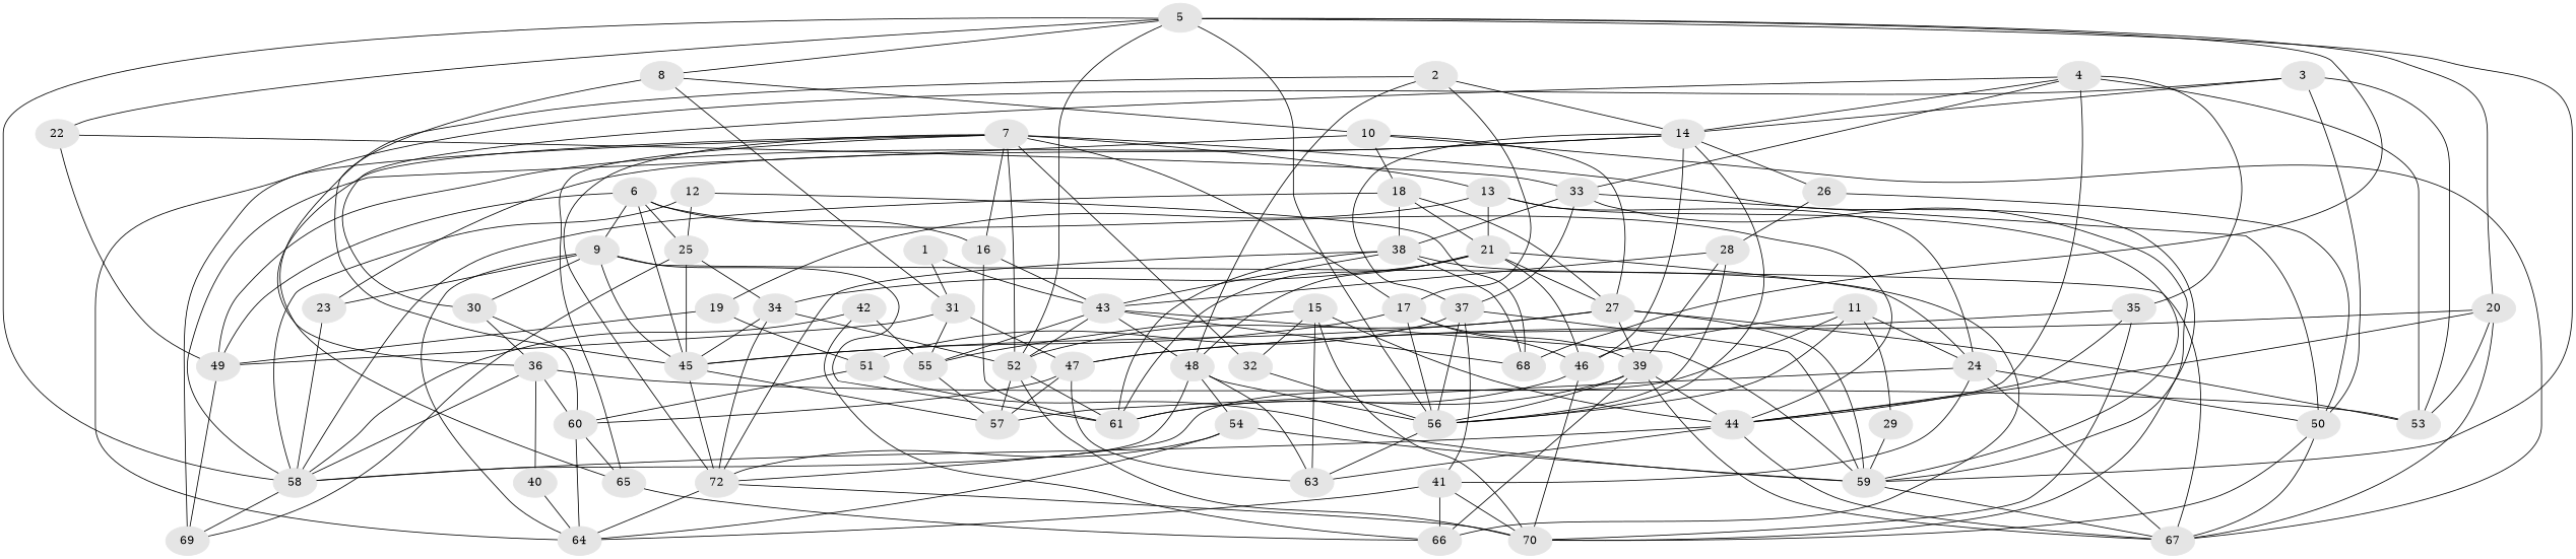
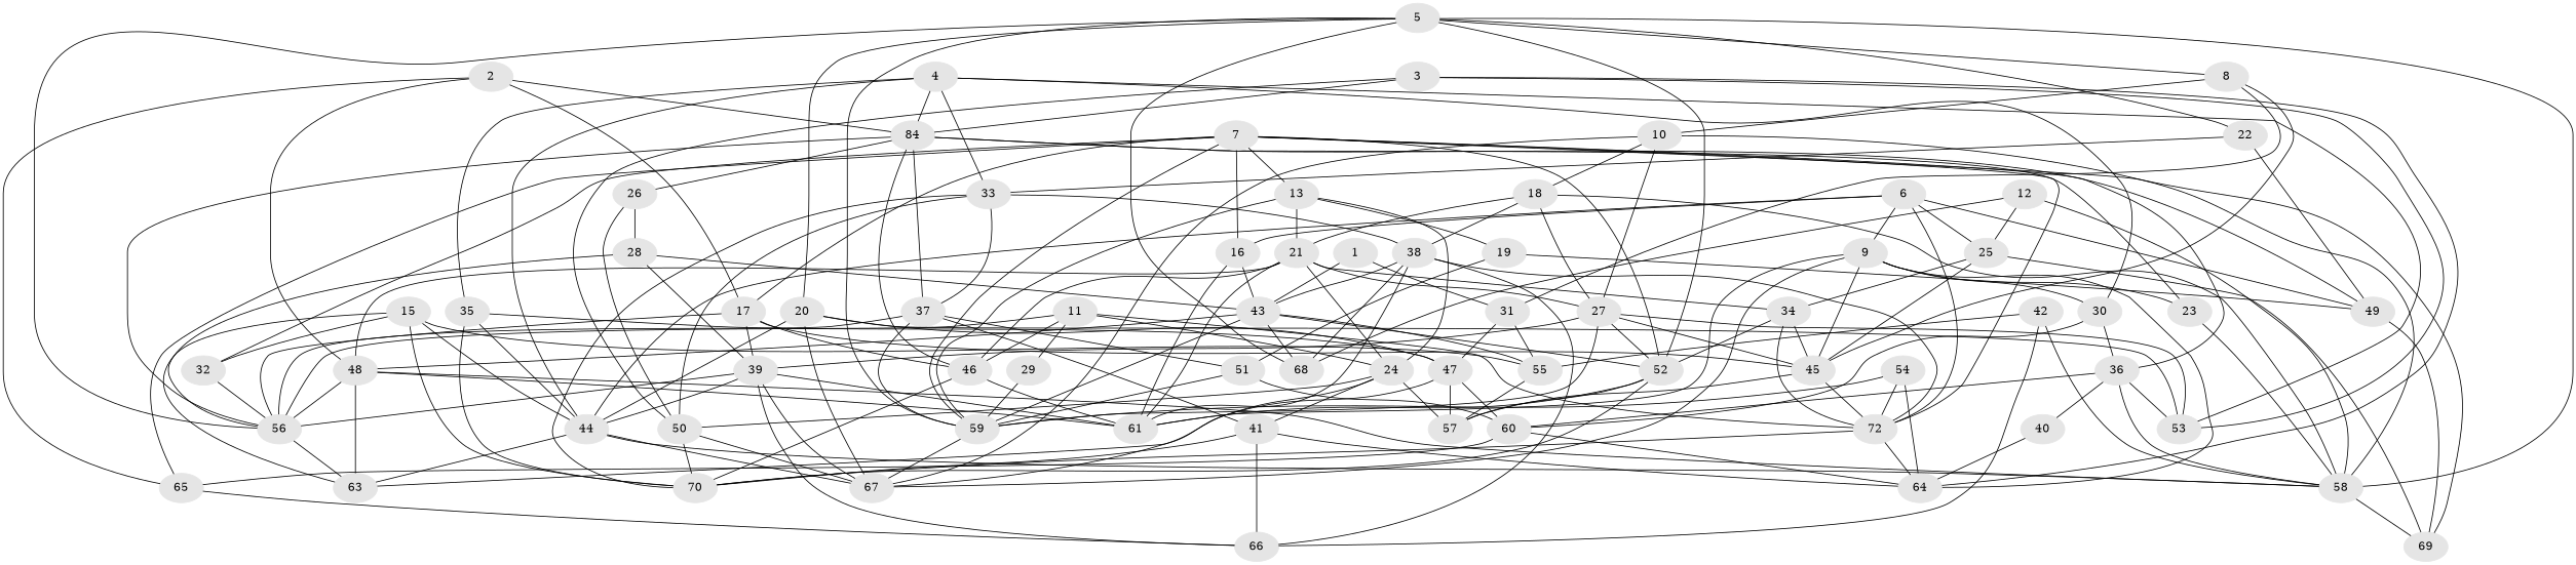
  graph {
    node [color=gray90 style=filled]
    edge [weight=1.0]
    1
    31
    43
    49
    55
    47
    48
    52
    59
    68
    2
-   14
+   14 [label=84]
    17
    65
    56
    23
    46
    26
    37
    45
    39
    58
    63
    54
    66
    3
    50
    53
    64
    67
    70
    4
    30
    33
    35
    44
    36
    60
    38
    5
    8
    20
    22
    10
    61
    57
    69
    6
    9
    16
    25
    34
    n53 [label=72]
    7
    13
    32
    24
    19
    21
    40
    18
    27
    11
    29
    41
    12
    51
    28
    15
    42
    1 -- 31
    1 -- 43
-   31 -- 49 [weight=2.0]
    31 -- 55
    31 -- 47
    43 -- 55
    43 -- 48
    43 -- 52
    43 -- 59
    43 -- 68
    49 -- 69
    55 -- 57
    47 -- 63
    47 -- 60
    47 -- 57
    48 -- 56
    48 -- 58
    48 -- 63
-   48 -- 54
+   48 -- 61
    52 -- 70
    52 -- 61
    52 -- 57
    59 -- 67
    2 -- 48
    2 -- 14
    2 -- 17
    2 -- 65
    14 -- 49
    14 -- 56
    14 -- 23
    14 -- 46
    14 -- 26
    14 -- 37
    17 -- 56
    17 -- 46
    17 -- 45
    17 -- 39
    65 -- 66
    56 -- 63
    23 -- 58
    46 -- 70
    46 -- 61
    26 -- 50
    26 -- 28
    37 -- 59
    37 -- 56
    37 -- 41 [weight=2.0]
    37 -- 51
    45 -- 57
    45 -- n53
    39 -- 56 [weight=2.0]
    39 -- 66
    39 -- 67
    39 -- 44
    39 -- 61
    58 -- 69
    54 -- 59
    54 -- 64
    54 -- n53
    3 -- 14
    3 -- 50
    3 -- 53
    3 -- 64
    50 -- 67
    50 -- 70
    4 -- 14
    4 -- 53
    4 -- 30
    4 -- 33
    4 -- 35
    4 -- 44
    30 -- 36
    30 -- 60
    33 -- 37
    33 -- 50
    33 -- 70
    33 -- 38
    35 -- 47 [weight=2.0]
    35 -- 70
    35 -- 44
    44 -- 58
    44 -- 63
    44 -- 67
    36 -- 58
    36 -- 53
    36 -- 60
    36 -- 40
    60 -- 65
    60 -- 64
    38 -- 43
    38 -- 68
    38 -- 66
    38 -- 61
    38 -- n53
    5 -- 52
    5 -- 59
    5 -- 68
    5 -- 56
    5 -- 58
    5 -- 8
    5 -- 20
    5 -- 22
    8 -- 31
    8 -- 45
    8 -- 10
    20 -- 47
    20 -- 53
    20 -- 67
    20 -- 44
    22 -- 49
    22 -- 33
    10 -- 58 [weight=2.0]
    10 -- 67
    10 -- 18
    10 -- 27
    6 -- 49
-   6 -- 45
+   6 -- n53
    6 -- 44
    6 -- 9
    6 -- 16
    6 -- 25
    9 -- 23
    9 -- 45
    9 -- 64
    9 -- 67
    9 -- 30
    9 -- 61
    16 -- 43 [weight=2.0]
    16 -- 61
    25 -- 45
    25 -- 69
    25 -- 34
    34 -- 52
    34 -- 45 [weight=2.0]
    34 -- n53
    n53 -- 64
    n53 -- 70
    7 -- 52
    7 -- 59
    7 -- 17
    7 -- 65
    7 -- 36
    7 -- 69
    7 -- 16
    7 -- n53
    7 -- 13
    7 -- 32
    13 -- 59
    13 -- 24
    13 -- 19
    13 -- 21
    32 -- 56
    24 -- 50
    24 -- 67
    24 -- 57 [weight=2.0]
    24 -- 41
    19 -- 49
    19 -- 51
    21 -- 48
    21 -- 46
    21 -- 61
    21 -- 34
    21 -- 24
    21 -- 27
    40 -- 64
    18 -- 58
    18 -- 38
    18 -- 21
    18 -- 27
    27 -- 52
    27 -- 59
    27 -- 45
    27 -- 39
    27 -- 53
    11 -- 56
    11 -- 46
    11 -- n53
    11 -- 24
    11 -- 29
    29 -- 59
    41 -- 66
    41 -- 64
    41 -- 70
    12 -- 68
    12 -- 58 [weight=2.0]
    12 -- 25
    51 -- 59
    51 -- 60
    28 -- 43
    28 -- 56
    28 -- 39
    15 -- 55
    15 -- 63
    15 -- 70
    15 -- 44
    15 -- 32
    42 -- 55
    42 -- 58
    42 -- 66
  }
